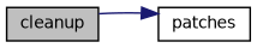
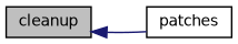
  digraph {
    rankdir=LR
    node [color=black fontname=Helvetica fontsize=10 shape=record]
    n1 [fillcolor=grey75 fontcolor=black height=0.2 label=cleanup style=filled width=0.4]
    n2 [height=0.2 label=patches width=0.4]
-   n2 -> n1 [color=midnightblue dir=back fontname=Helvetica fontsize=10 labelfontname=Helvetica labelfontsize=10 style=solid]
+   n1 -> n2 [color=midnightblue dir=back fontname=Helvetica fontsize=10 labelfontname=Helvetica labelfontsize=10 style=solid]
  }
